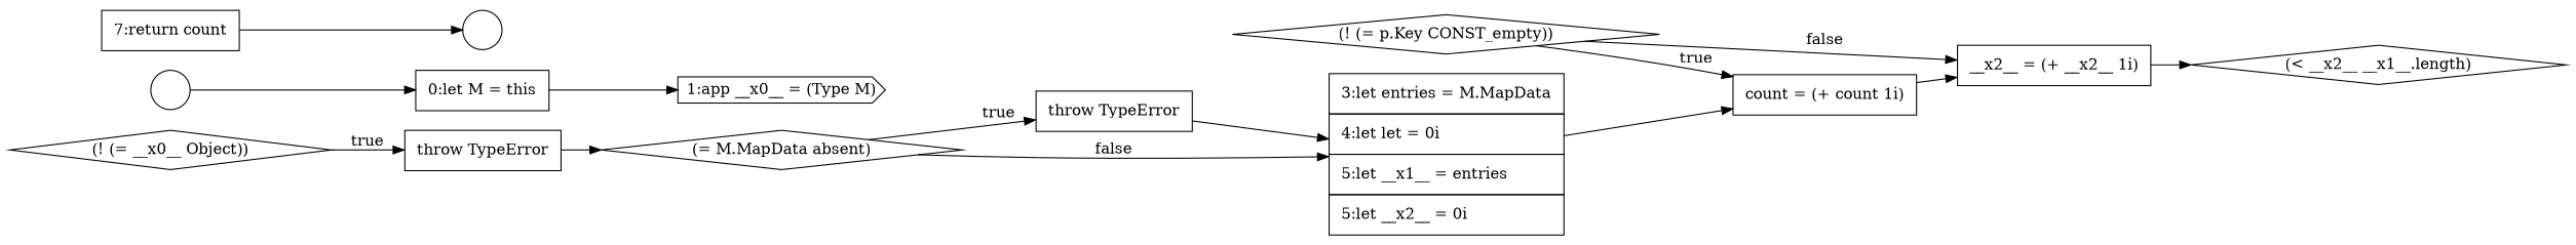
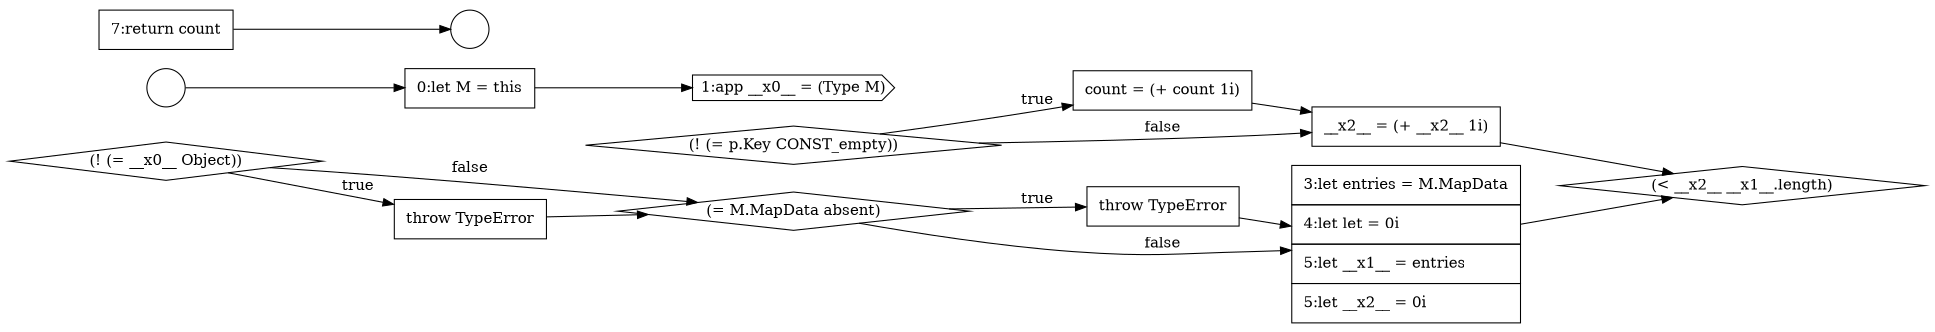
  digraph {
    rankdir=LR
    node [color=black fillcolor=white shape=none style=filled]
    edge [color=black]
    n1 [label=<<font color="black">     <table border="0" cellborder="1" cellspacing="0" cellpadding="10">       <tr><td align="left">throw TypeError</td></tr>     </table>   </font>> margin=0]
    n2 [label=<<font color="black">     <table border="0" cellborder="1" cellspacing="0" cellpadding="10">       <tr><td align="left">3:let entries = M.MapData</td></tr>       <tr><td align="left">4:let let = 0i</td></tr>       <tr><td align="left">5:let __x1__ = entries</td></tr>       <tr><td align="left">5:let __x2__ = 0i</td></tr>     </table>   </font>> margin=0]
    n3 [label=<<font color="black">(&lt; __x2__ __x1__.length)</font>> shape=diamond]
    n4 [label=" " shape=circle]
    n5 [label=<<font color="black">     <table border="0" cellborder="1" cellspacing="0" cellpadding="10">       <tr><td align="left">0:let M = this</td></tr>     </table>   </font>> margin=0]
    n6 [label=<<font color="black">1:app __x0__ = (Type M)</font>> shape=cds]
    n7 [label=<<font color="black">(! (= __x0__ Object))</font>> shape=diamond]
    n8 [label=<<font color="black">(= M.MapData absent)</font>> shape=diamond]
    n9 [label=<<font color="black">     <table border="0" cellborder="1" cellspacing="0" cellpadding="10">       <tr><td align="left">throw TypeError</td></tr>     </table>   </font>> margin=0]
    n10 [label=<<font color="black">     <table border="0" cellborder="1" cellspacing="0" cellpadding="10">       <tr><td align="left">count = (+ count 1i)</td></tr>     </table>   </font>> margin=0]
    n11 [label=<<font color="black">     <table border="0" cellborder="1" cellspacing="0" cellpadding="10">       <tr><td align="left">__x2__ = (+ __x2__ 1i)</td></tr>     </table>   </font>> margin=0]
    n12 [label=<<font color="black">     <table border="0" cellborder="1" cellspacing="0" cellpadding="10">       <tr><td align="left">7:return count</td></tr>     </table>   </font>> margin=0]
    n13 [label=" " shape=circle]
    n14 [label=<<font color="black">(! (= p.Key CONST_empty))</font>> shape=diamond]
    n1 -> n2
-   n2 -> n10
+   n2 -> n3
    n4 -> n5
    n5 -> n6
+   n7 -> n8 [label=<<font color="black">false</font>>]
    n7 -> n9 [label=<<font color="black">true</font>>]
    n8 -> n1 [label=<<font color="black">true</font>>]
    n8 -> n2 [label=<<font color="black">false</font>>]
    n9 -> n8
    n10 -> n11
    n11 -> n3
    n12 -> n13
    n14 -> n10 [label=<<font color="black">true</font>>]
    n14 -> n11 [label=<<font color="black">false</font>>]
  }
